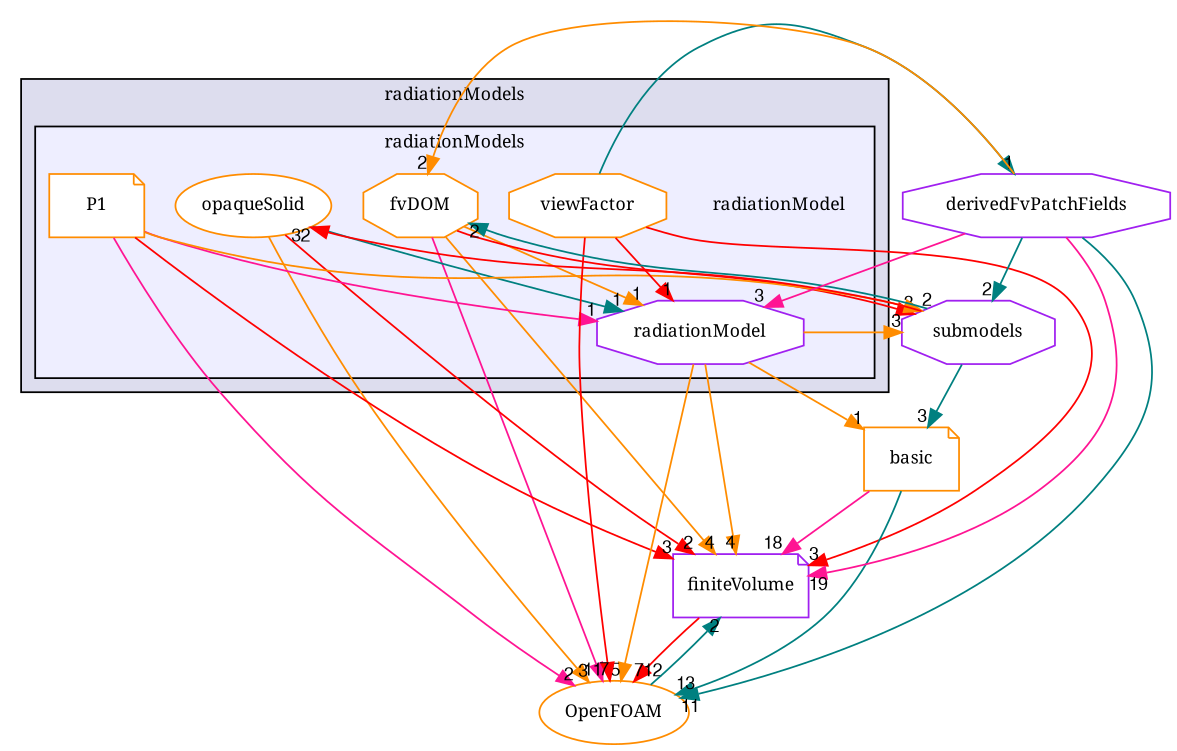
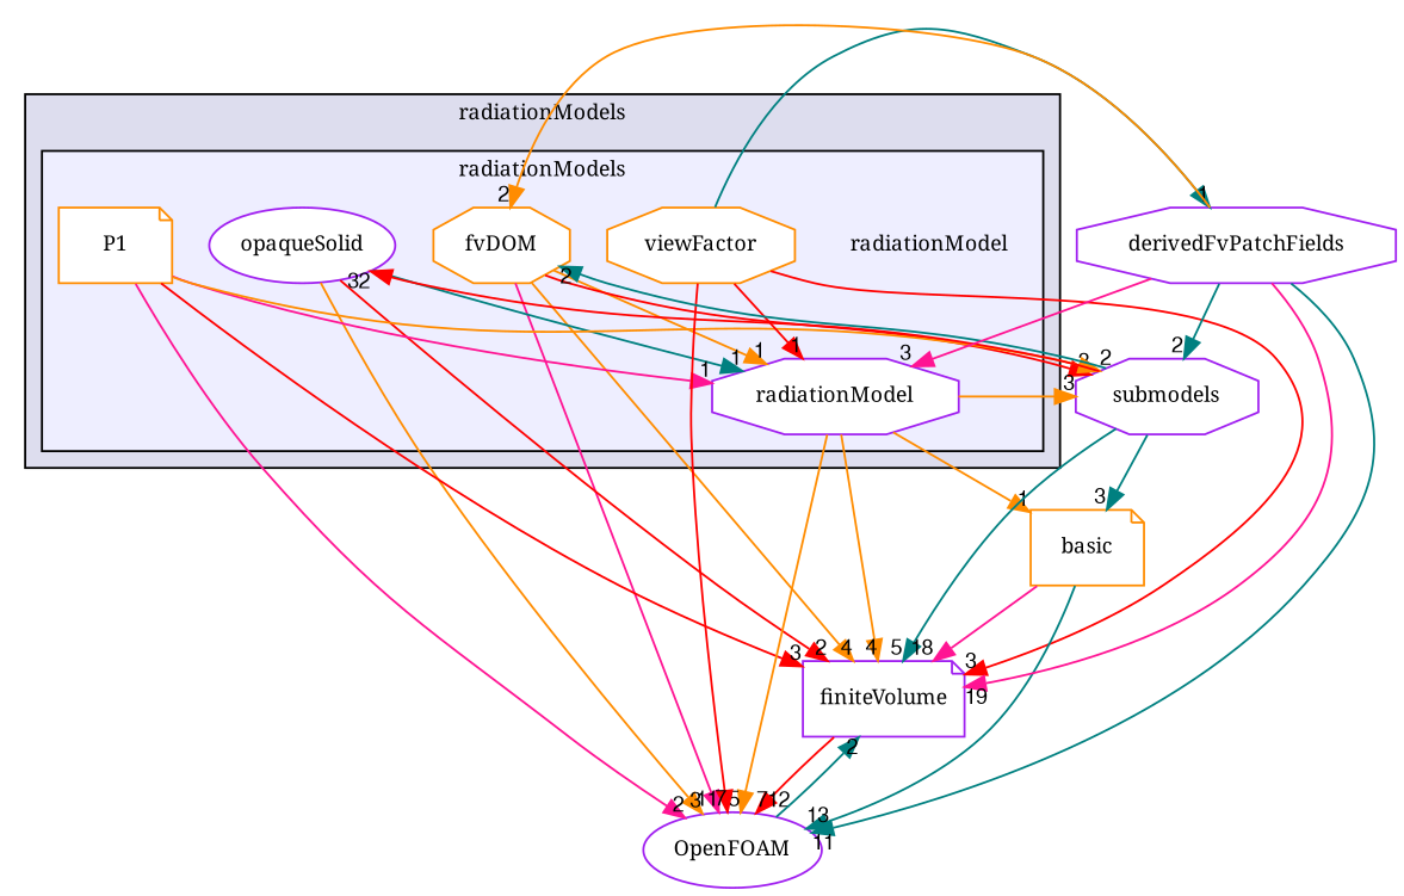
  digraph {
    compound=true
    fontname="Noto Serif"
    node [color=darkorange fontname="Noto Serif" fontsize=10 shape=octagon]
    edge [color=darkorange fontname="Noto Serif" headlabel=3 labeldistance=1.5 labelfontname=FreeSans labelfontsize=10]
    n1 [color=purple label=radiationModel shape=plaintext]
    n2 [fillcolor=white label=fvDOM style=filled]
-   n3 [fillcolor=white label=opaqueSolid shape=ellipse style=filled]
+   n3 [color=purple fillcolor=white label=opaqueSolid shape=ellipse style=filled]
    n4 [fillcolor=white label=P1 shape=note style=filled]
    n5 [color=purple fillcolor=white label=radiationModel style=filled]
    n6 [fillcolor=white label=viewFactor style=filled]
    n7 [color=purple label=finiteVolume shape=note]
    n8 [color=purple label=submodels]
-   n9 [label=OpenFOAM shape=ellipse]
+   n9 [color=purple label=OpenFOAM shape=ellipse]
    n10 [label=basic shape=note]
    n11 [color=purple label=derivedFvPatchFields]
    subgraph cluster_1 {
      bgcolor="#ddddee"
      fontsize=10
      label=radiationModels
      pencolor=black
      subgraph cluster_2 {
        bgcolor="#eeeeff"
        fontsize=10
        label=radiationModels
        pencolor=black
        n1
        n2
        n3
        n4
        n5
        n6
      }
    }
    n2 -> n5 [headlabel=1]
    n2 -> n7 [headlabel=4]
    n2 -> n8 [color=red]
    n2 -> n9 [color=deeppink headlabel=11]
    n3 -> n5 [color=teal headlabel=1]
    n3 -> n7 [color=red headlabel=2]
    n3 -> n9
    n4 -> n5 [color=deeppink headlabel=1]
    n4 -> n7 [color=red]
    n4 -> n8 [headlabel=2]
    n4 -> n9 [color=deeppink headlabel=2]
    n5 -> n7 [headlabel=4]
    n5 -> n8
    n5 -> n9 [headlabel=5]
    n5 -> n10 [headlabel=1]
    n6 -> n5 [color=red headlabel=1]
    n6 -> n7 [color=red]
    n6 -> n9 [color=red headlabel=7]
    n6 -> n11 [color=teal headlabel=1]
    n7 -> n9 [color=red headlabel=712]
    n8 -> n2 [color=teal headlabel=2]
    n8 -> n3 [color=red headlabel=32]
+   n8 -> n7 [color=teal headlabel=5]
    n8 -> n10 [color=teal]
    n9 -> n7 [color=teal headlabel=2]
    n10 -> n7 [color=deeppink headlabel=18]
    n10 -> n9 [color=teal headlabel=13]
    n11 -> n2 [headlabel=2]
    n11 -> n5 [color=deeppink]
    n11 -> n7 [color=deeppink headlabel=19]
    n11 -> n8 [color=teal headlabel=2]
    n11 -> n9 [color=teal headlabel=11]
  }
